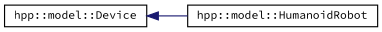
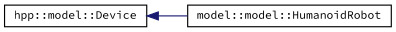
  digraph {
    rankdir=LR
    fontname="Source Code Pro"
    node [color=black fillcolor=white fontname="Source Code Pro" fontsize=10 shape=record style=filled]
    n1 [height=0.2 label="hpp::model::Device" width=0.4]
-   n2 [height=0.2 label="hpp::model::HumanoidRobot" width=0.4]
+   n2 [height=0.2 label="model::model::HumanoidRobot" width=0.4]
    n1 -> n2 [color=midnightblue dir=back fontname="Source Code Pro" fontsize=10 labelfontname=Helvetica labelfontsize=10 style=solid]
  }
